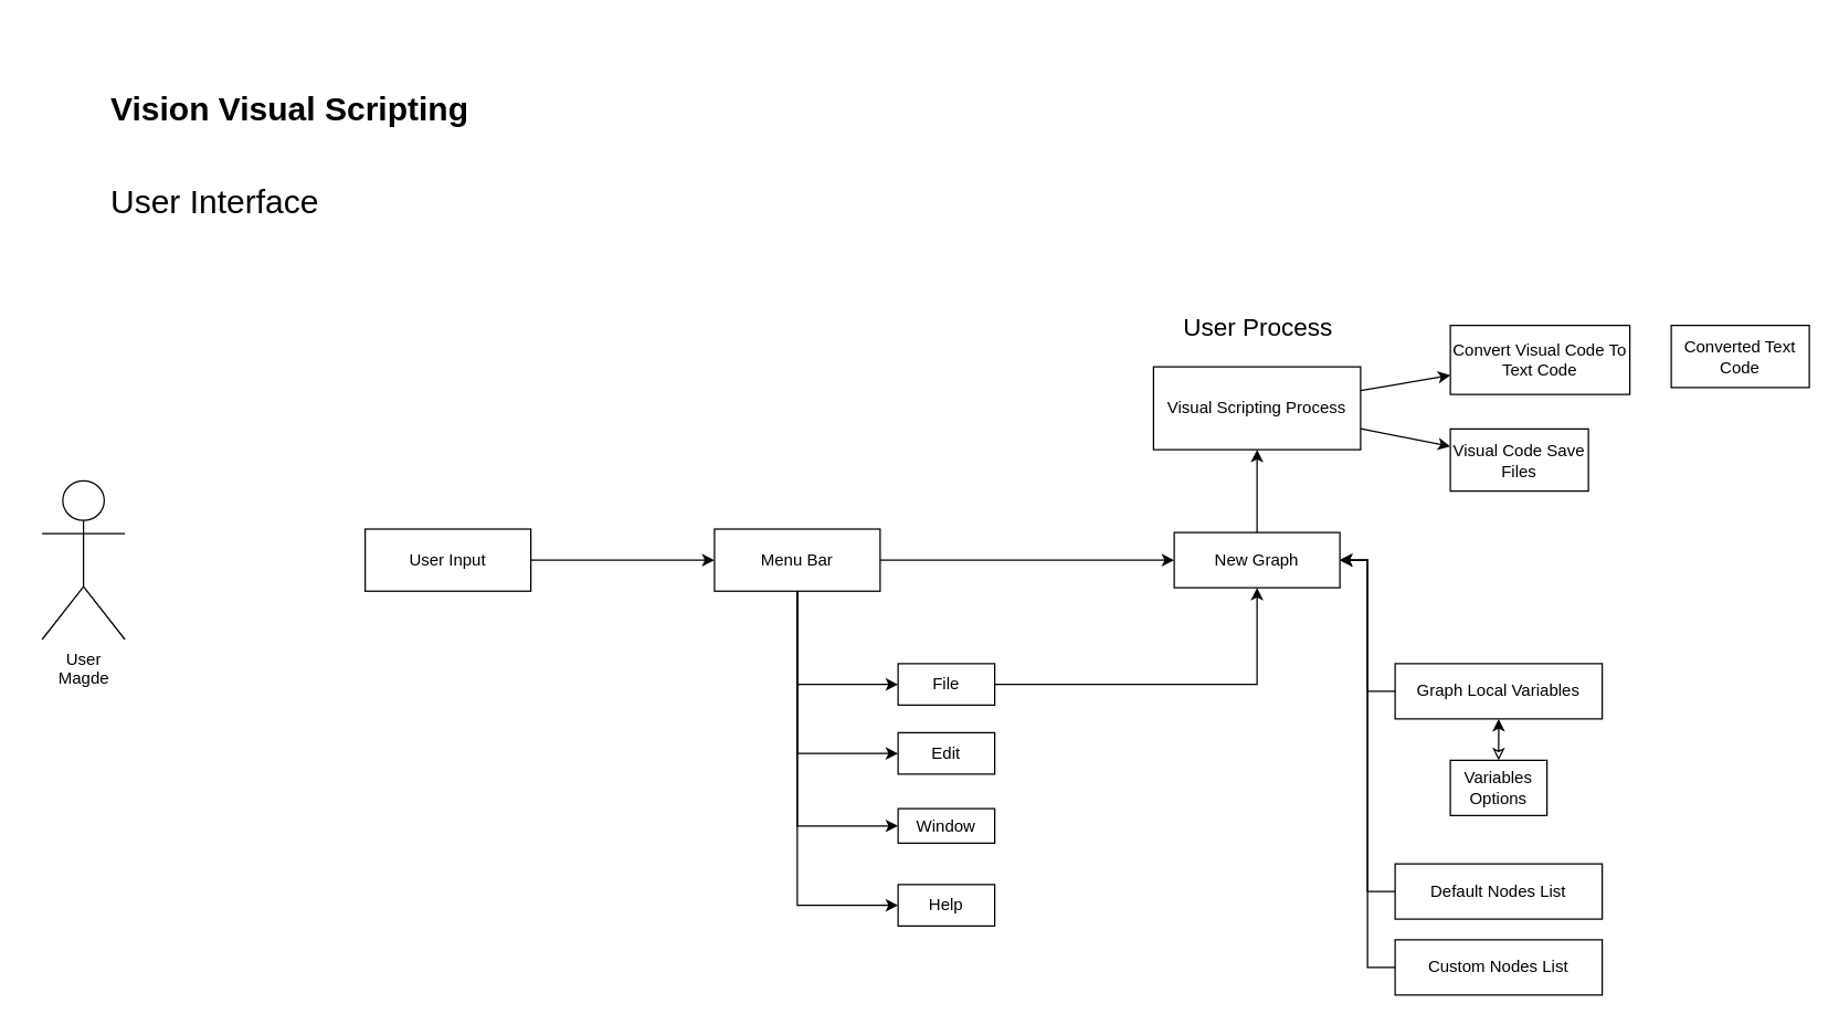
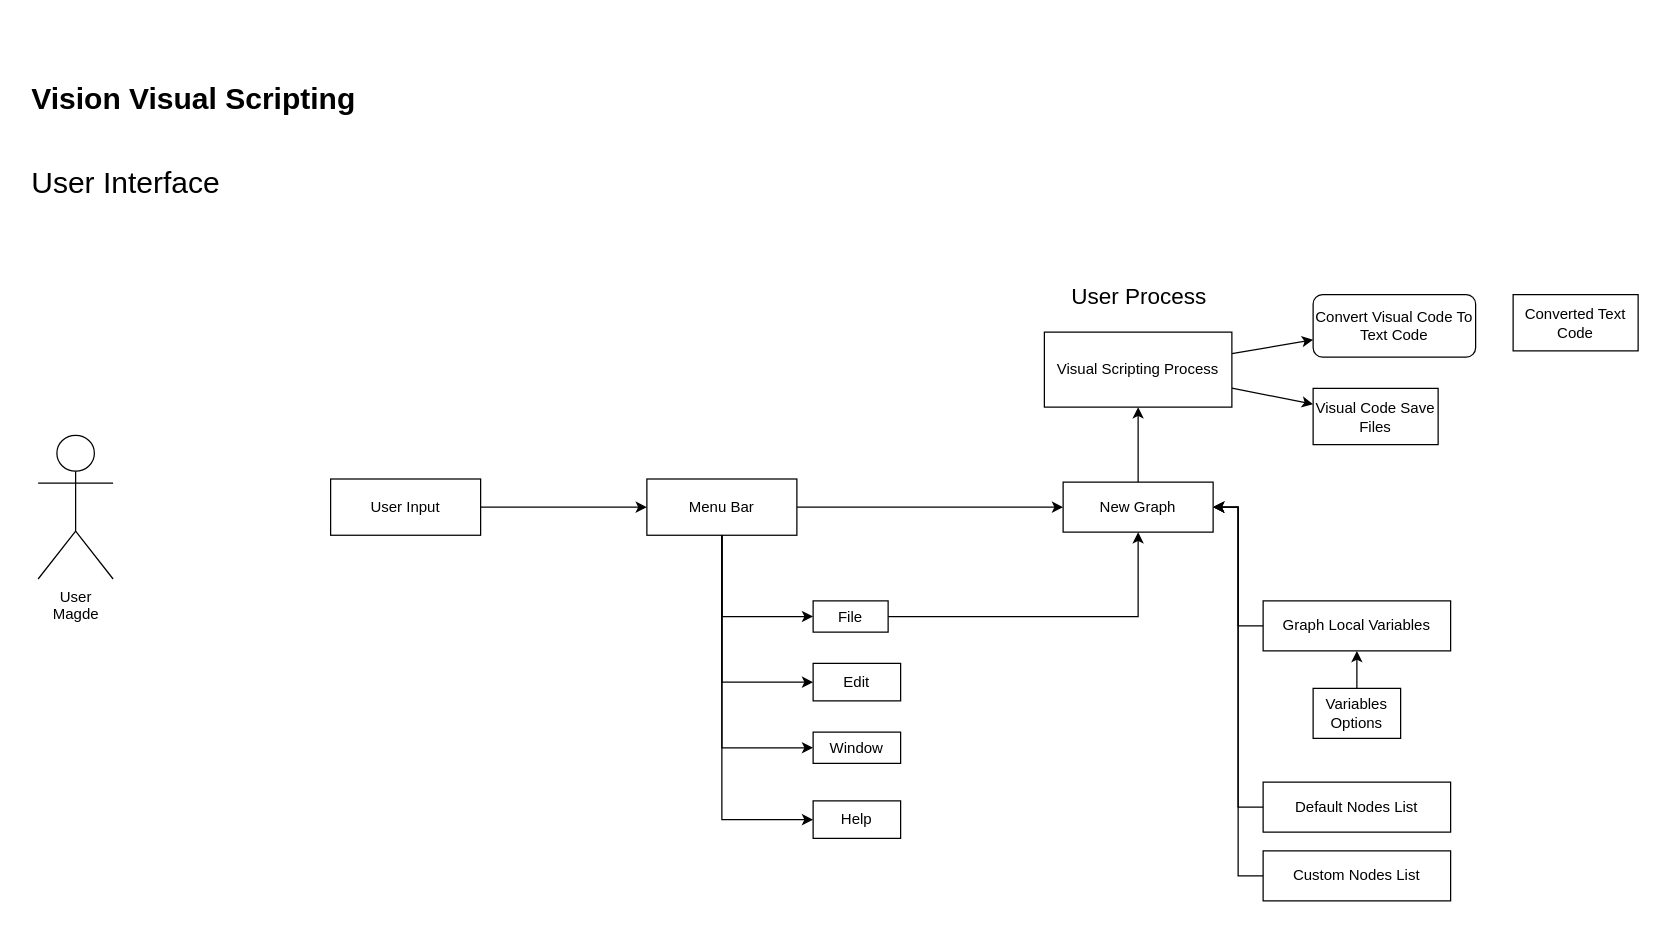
  <mxCell id="0" />
  <mxCell id="1" parent="0" />
  <mxCell id="2" value="User&lt;br&gt;Magde" style="shape=umlActor;verticalLabelPosition=bottom;verticalAlign=top;html=1;outlineConnect=0;" parent="1" vertex="1"><mxGeometry x="30" y="347.5" width="60" height="115" as="geometry" /></mxCell>
  <mxCell id="3" style="edgeStyle=none;rounded=0;orthogonalLoop=1;jettySize=auto;html=1;startArrow=none;startFill=0;endArrow=classic;endFill=1;" edge="1" parent="1" source="18" target="11"><mxGeometry relative="1" as="geometry"><mxPoint x="1072" y="295" as="targetPoint" /></mxGeometry></mxCell>
  <mxCell id="4" value="Converted Text Code" style="rounded=0;whiteSpace=wrap;html=1;" parent="1" vertex="1"><mxGeometry x="1210" y="235" width="100" height="45" as="geometry" /></mxCell>
  <mxCell id="5" value="Graph Local Variables" style="rounded=0;whiteSpace=wrap;html=1;" parent="1" vertex="1"><mxGeometry x="1010" y="480" width="150" height="40" as="geometry" /></mxCell>
  <mxCell id="6" style="rounded=0;orthogonalLoop=1;jettySize=auto;html=1;" edge="1" parent="1" source="8" target="18"><mxGeometry relative="1" as="geometry" /></mxCell>
  <mxCell id="7" style="edgeStyle=elbowEdgeStyle;rounded=0;orthogonalLoop=1;jettySize=auto;html=1;endArrow=none;endFill=0;startArrow=classic;startFill=1;" edge="1" parent="1" source="8" target="5"><mxGeometry relative="1" as="geometry" /></mxCell>
  <mxCell id="8" value="New Graph" style="rounded=0;whiteSpace=wrap;html=1;" parent="1" vertex="1"><mxGeometry x="850" y="385" width="120" height="40" as="geometry" /></mxCell>
  <mxCell id="9" style="rounded=0;orthogonalLoop=1;jettySize=auto;html=1;startArrow=none;" edge="1" parent="1" source="24" target="8"><mxGeometry relative="1" as="geometry" /></mxCell>
  <mxCell id="10" value="User Input" style="rounded=0;whiteSpace=wrap;html=1;" vertex="1" parent="1"><mxGeometry x="264" y="382.5" width="120" height="45" as="geometry" /></mxCell>
- <mxCell id="11" value="Convert Visual Code To Text Code" style="rounded=0;whiteSpace=wrap;html=1;" parent="1" vertex="1"><mxGeometry x="1050" y="235" width="130" height="50" as="geometry" /></mxCell>
+ <mxCell id="11" value="Convert Visual Code To Text Code" style="whiteSpace=wrap;html=1;rounded=1;" parent="1" vertex="1"><mxGeometry x="1050" y="235" width="130" height="50" as="geometry" /></mxCell>
  <mxCell id="12" value="Visual Code Save Files" style="rounded=0;whiteSpace=wrap;html=1;" vertex="1" parent="1"><mxGeometry x="1050" y="310" width="100" height="45" as="geometry" /></mxCell>
  <mxCell id="13" style="edgeStyle=none;rounded=0;orthogonalLoop=1;jettySize=auto;html=1;endArrow=none;endFill=0;startArrow=classic;startFill=1;" edge="1" parent="1" source="12" target="18"><mxGeometry relative="1" as="geometry"><mxPoint x="909.622" y="575" as="sourcePoint" /><mxPoint x="800" y="365" as="targetPoint" /></mxGeometry></mxCell>
  <mxCell id="14" value="Default Nodes List" style="rounded=0;whiteSpace=wrap;html=1;" vertex="1" parent="1"><mxGeometry x="1010" y="625" width="150" height="40" as="geometry" /></mxCell>
  <mxCell id="15" style="edgeStyle=elbowEdgeStyle;rounded=0;orthogonalLoop=1;jettySize=auto;html=1;endArrow=none;endFill=0;startArrow=classic;startFill=1;" edge="1" parent="1" source="8" target="14"><mxGeometry relative="1" as="geometry"><mxPoint x="935" y="435" as="sourcePoint" /><mxPoint x="935" y="475" as="targetPoint" /></mxGeometry></mxCell>
- <mxCell id="16" value="&lt;h1&gt;&lt;span style=&quot;font-size: 24px ; text-align: center&quot;&gt;Vision Visual Scripting&lt;/span&gt;&lt;br&gt;&lt;/h1&gt;&lt;p&gt;&lt;span style=&quot;text-align: center&quot;&gt;User Interface&lt;/span&gt;&lt;br&gt;&lt;/p&gt;" style="text;html=1;strokeColor=none;fillColor=none;spacing=5;spacingTop=-20;whiteSpace=wrap;overflow=hidden;rounded=0;fontSize=24;" vertex="1" parent="1"><mxGeometry x="75" y="20" width="290" height="180" as="geometry" /></mxCell>
+ <mxCell id="16" value="&lt;h1&gt;&lt;span style=&quot;font-size: 24px ; text-align: center&quot;&gt;Vision Visual Scripting&lt;/span&gt;&lt;br&gt;&lt;/h1&gt;&lt;p&gt;&lt;span style=&quot;text-align: center&quot;&gt;User Interface&lt;/span&gt;&lt;br&gt;&lt;/p&gt;" style="text;html=1;strokeColor=none;fillColor=none;spacing=5;spacingTop=-20;whiteSpace=wrap;overflow=hidden;rounded=0;fontSize=24;" vertex="1" parent="1"><mxGeometry x="20" y="20" width="290" height="180" as="geometry" /></mxCell>
  <mxCell id="17" value="" style="group" vertex="1" connectable="0" parent="1"><mxGeometry x="835" y="220" width="150" height="105" as="geometry" /></mxCell>
  <mxCell id="18" value="Visual Scripting Process" style="rounded=0;whiteSpace=wrap;html=1;" parent="17" vertex="1"><mxGeometry y="45" width="150" height="60" as="geometry" /></mxCell>
  <mxCell id="19" value="&lt;font style=&quot;font-size: 18px&quot;&gt;User Process&lt;/font&gt;" style="text;html=1;strokeColor=none;fillColor=none;align=center;verticalAlign=middle;whiteSpace=wrap;rounded=0;fontSize=24;" vertex="1" parent="17"><mxGeometry x="6" width="140" height="30" as="geometry" /></mxCell>
  <mxCell id="20" value="Variables Options" style="rounded=0;whiteSpace=wrap;html=1;" vertex="1" parent="1"><mxGeometry x="1050" y="550" width="70" height="40" as="geometry" /></mxCell>
- <mxCell id="21" style="edgeStyle=none;rounded=0;orthogonalLoop=1;jettySize=auto;html=1;startArrow=classic;startFill=1;endArrow=classic;endFill=0;" edge="1" parent="1" source="5" target="20"><mxGeometry relative="1" as="geometry"><mxPoint x="1426" y="391.44" as="sourcePoint" /><mxPoint x="1482" y="373.848" as="targetPoint" /></mxGeometry></mxCell>
+ <mxCell id="21" style="edgeStyle=none;rounded=0;orthogonalLoop=1;jettySize=auto;html=1;startArrow=classic;startFill=1;endArrow=none;endFill=0;" edge="1" parent="1" source="5" target="20"><mxGeometry relative="1" as="geometry"><mxPoint x="1426" y="391.44" as="sourcePoint" /><mxPoint x="1482" y="373.848" as="targetPoint" /></mxGeometry></mxCell>
  <mxCell id="22" value="Custom Nodes List" style="rounded=0;whiteSpace=wrap;html=1;" vertex="1" parent="1"><mxGeometry x="1010" y="680" width="150" height="40" as="geometry" /></mxCell>
  <mxCell id="23" style="edgeStyle=elbowEdgeStyle;rounded=0;orthogonalLoop=1;jettySize=auto;html=1;endArrow=none;endFill=0;startArrow=classic;startFill=1;" edge="1" parent="1" source="8" target="22"><mxGeometry relative="1" as="geometry"><mxPoint x="1020" y="415" as="sourcePoint" /><mxPoint x="1076" y="655" as="targetPoint" /></mxGeometry></mxCell>
  <mxCell id="24" value="Menu Bar" style="rounded=0;whiteSpace=wrap;html=1;" vertex="1" parent="1"><mxGeometry x="517" y="382.5" width="120" height="45" as="geometry" /></mxCell>
  <mxCell id="25" value="" style="rounded=0;orthogonalLoop=1;jettySize=auto;html=1;endArrow=classic;endFill=1;" edge="1" parent="1" source="10" target="24"><mxGeometry relative="1" as="geometry"><mxPoint x="384" y="405" as="sourcePoint" /><mxPoint x="840" y="405" as="targetPoint" /></mxGeometry></mxCell>
  <mxCell id="26" style="edgeStyle=orthogonalEdgeStyle;rounded=0;orthogonalLoop=1;jettySize=auto;html=1;fontSize=18;startArrow=classic;startFill=1;endArrow=none;endFill=0;" edge="1" parent="1" source="28" target="24"><mxGeometry relative="1" as="geometry" /></mxCell>
  <mxCell id="27" style="edgeStyle=orthogonalEdgeStyle;rounded=0;orthogonalLoop=1;jettySize=auto;html=1;fontSize=18;startArrow=none;startFill=0;endArrow=classic;endFill=1;" edge="1" parent="1" source="28" target="8"><mxGeometry relative="1" as="geometry" /></mxCell>
- <mxCell id="28" value="File" style="rounded=0;whiteSpace=wrap;html=1;" vertex="1" parent="1"><mxGeometry x="650" y="480" width="70" height="30" as="geometry" /></mxCell>
+ <mxCell id="28" value="File" style="rounded=0;whiteSpace=wrap;html=1;" vertex="1" parent="1"><mxGeometry x="650" y="480" width="60" height="25" as="geometry" /></mxCell>
  <mxCell id="29" style="edgeStyle=orthogonalEdgeStyle;rounded=0;orthogonalLoop=1;jettySize=auto;html=1;fontSize=18;startArrow=classic;startFill=1;endArrow=none;endFill=0;" edge="1" parent="1" source="30" target="24"><mxGeometry relative="1" as="geometry" /></mxCell>
  <mxCell id="30" value="Edit" style="rounded=0;whiteSpace=wrap;html=1;" vertex="1" parent="1"><mxGeometry x="650" y="530" width="70" height="30" as="geometry" /></mxCell>
  <mxCell id="31" style="edgeStyle=orthogonalEdgeStyle;rounded=0;orthogonalLoop=1;jettySize=auto;html=1;fontSize=18;startArrow=classic;startFill=1;endArrow=none;endFill=0;" edge="1" parent="1" source="32" target="24"><mxGeometry relative="1" as="geometry" /></mxCell>
  <mxCell id="32" value="Window" style="rounded=0;whiteSpace=wrap;html=1;" vertex="1" parent="1"><mxGeometry x="650" y="585" width="70" height="25" as="geometry" /></mxCell>
  <mxCell id="33" style="edgeStyle=orthogonalEdgeStyle;rounded=0;orthogonalLoop=1;jettySize=auto;html=1;fontSize=18;startArrow=classic;startFill=1;endArrow=none;endFill=0;" edge="1" parent="1" source="34" target="24"><mxGeometry relative="1" as="geometry" /></mxCell>
  <mxCell id="34" value="Help" style="rounded=0;whiteSpace=wrap;html=1;" vertex="1" parent="1"><mxGeometry x="650" y="640" width="70" height="30" as="geometry" /></mxCell>
